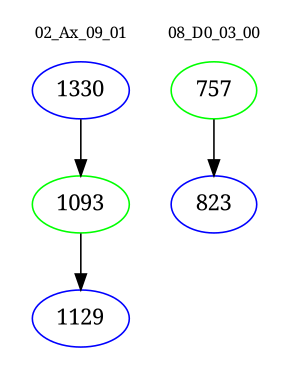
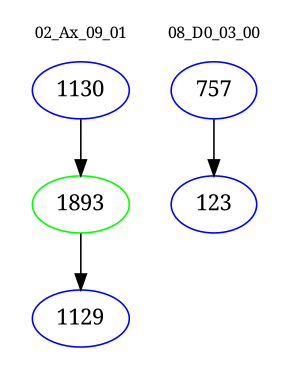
  digraph {
    fontname="Noto Serif"
    node [color=blue fontname="Noto Serif"]
    edge [color=black fontname="Noto Serif"]
-   n1 [label=1330]
-   n2 [color=green label=1093]
+   n1 [label=1130]
+   n2 [color=green label=1893]
    n3 [label=1129]
-   n4 [color=green label=757]
-   n5 [label=823]
+   n4 [label=757]
+   n5 [label=123]
    subgraph cluster_1 {
      color=white
      fontsize=10
      label="02_Ax_09_01"
      n1
      n2
      n3
    }
    subgraph cluster_2 {
      color=white
      fontsize=10
      label="08_D0_03_00"
      n4
      n5
    }
    n1 -> n2
    n2 -> n3
    n4 -> n5
  }
